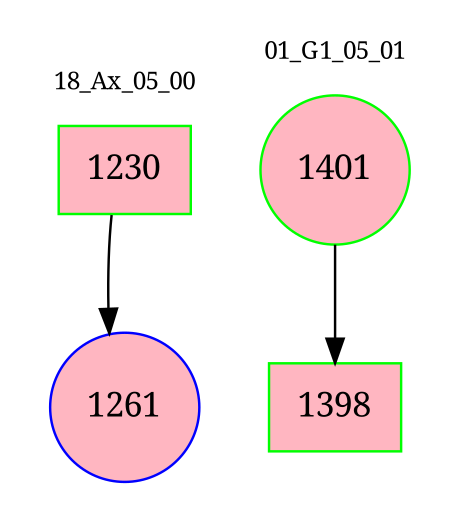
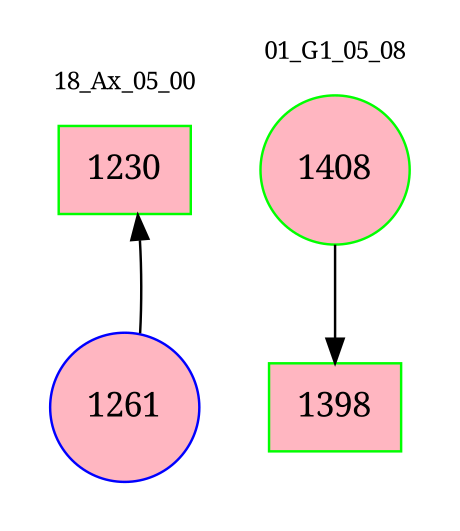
  digraph {
    fontname="Noto Serif"
    node [color=green fillcolor=lightpink fontname="Noto Serif" shape=box style=filled]
    edge [color=black fontname="Noto Serif"]
    n1 [label=1230]
    n2 [color=blue label=1261 shape=circle]
-   n3 [label=1401 shape=circle]
+   n3 [label=1408 shape=circle]
    n4 [label=1398]
    subgraph cluster_1 {
      color=white
      fontsize=10
      label="18_Ax_05_00"
      n1
      n2
    }
    subgraph cluster_2 {
      color=white
      fontsize=10
-     label="01_G1_05_01"
+     label="01_G1_05_08"
      n3
      n4
    }
-   n1 -> n2
+   n2 -> n1
    n3 -> n4
  }
